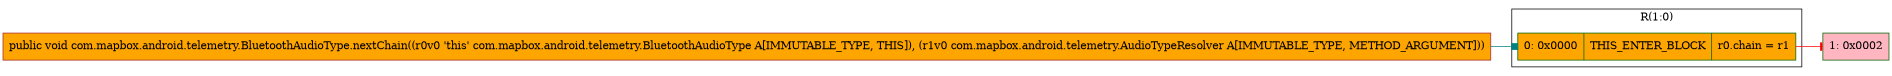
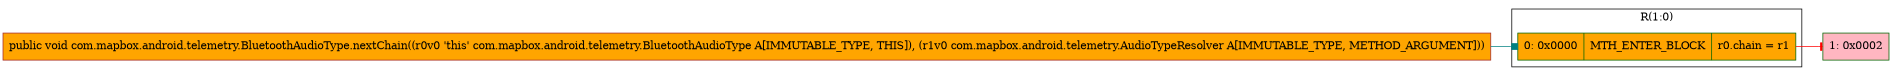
  digraph {
    rankdir=LR
    node [color=darkgreen shape=record style=filled fillcolor=orange]
-   n1 [label="{0\:\ 0x0000|THIS_ENTER_BLOCK\l|r0.chain = r1\l}"]
+   n1 [label="{0\:\ 0x0000|MTH_ENTER_BLOCK\l|r0.chain = r1\l}"]
    n2 [label="{1\:\ 0x0002}" fillcolor=lightpink]
    n3 [label="{public void com.mapbox.android.telemetry.BluetoothAudioType.nextChain((r0v0 'this' com.mapbox.android.telemetry.BluetoothAudioType A[IMMUTABLE_TYPE, THIS]), (r1v0 com.mapbox.android.telemetry.AudioTypeResolver A[IMMUTABLE_TYPE, METHOD_ARGUMENT])) }" color=brown]
    subgraph cluster_1 {
      label="R(1:0)"
      n1
    }
    n1 -> n2 [color=red arrowhead=tee]
    n3 -> n1 [color=teal arrowhead=box]
  }
